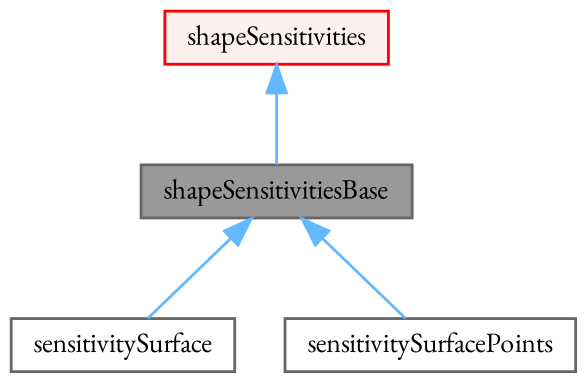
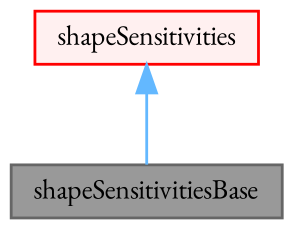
  digraph {
    fontname="EB Garamond"
    node [color=gray40 fillcolor=white fontname="EB Garamond" fontsize=10 shape=box style=filled]
    edge [color=steelblue1 dir=back fontname="EB Garamond" fontsize=10 labelfontname=Helvetica labelfontsize=10 style=solid]
    n1 [fillcolor=grey60 fontcolor=black height=0.2 label=shapeSensitivitiesBase width=0.4]
-   n2 [height=0.2 label=sensitivitySurface width=0.4]
-   n3 [height=0.2 label=sensitivitySurfacePoints width=0.4]
    n4 [color=red fillcolor="#FFF0F0" height=0.2 label=shapeSensitivities width=0.4]
-   n1 -> n2
-   n1 -> n3
    n4 -> n1
  }
